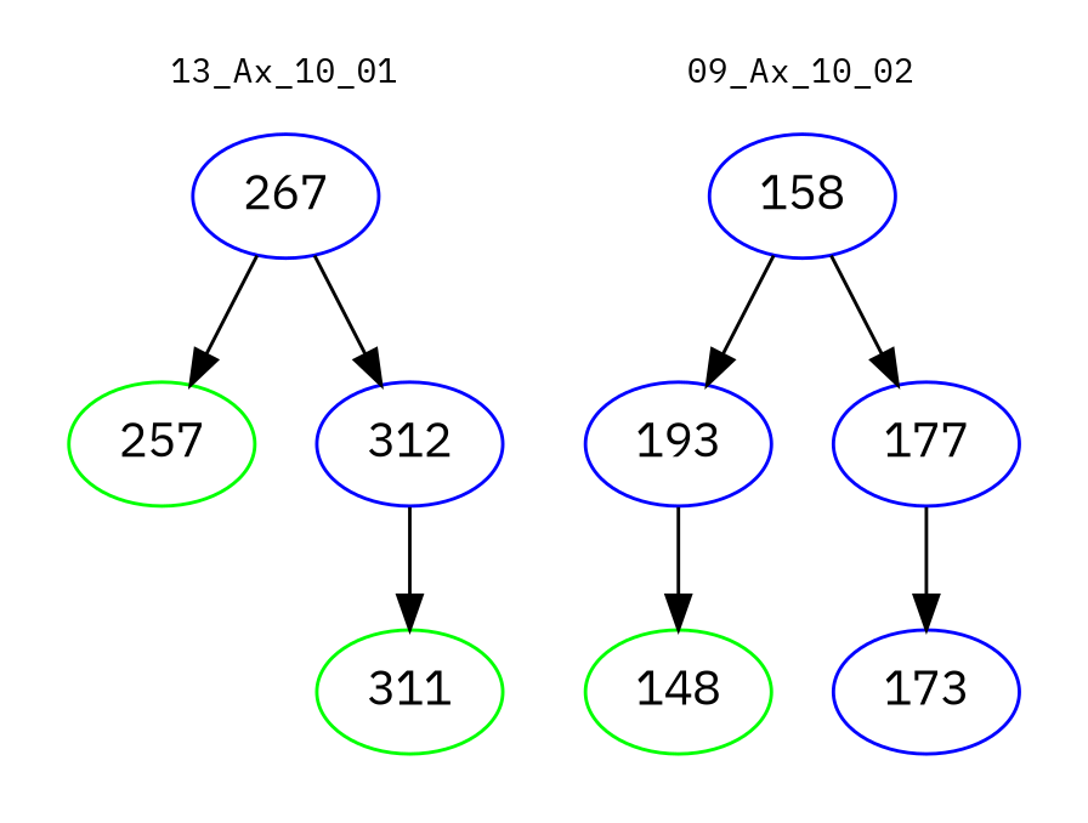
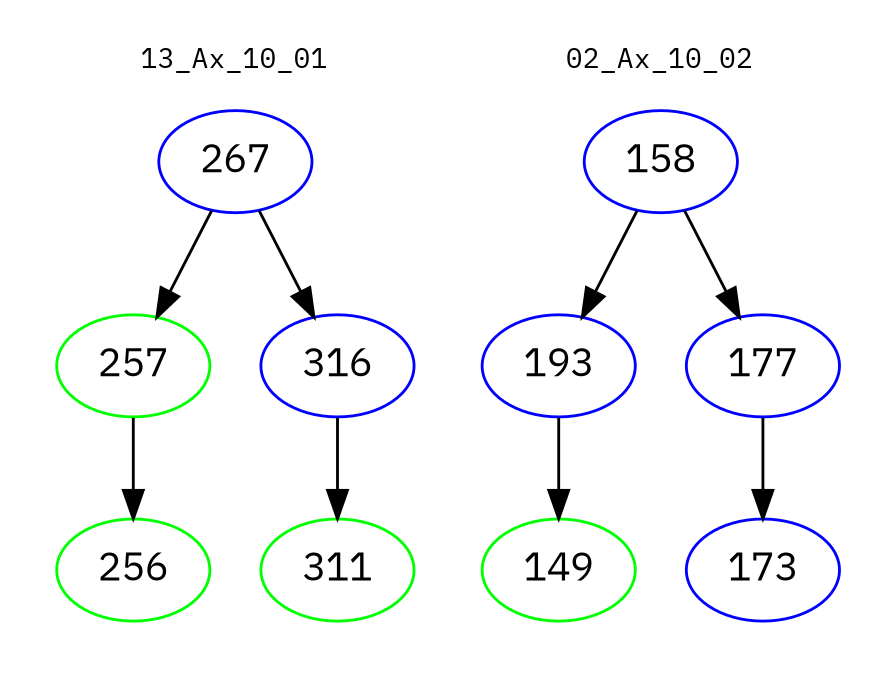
  digraph {
    fontname="IBM Plex Mono"
    node [color=blue fontname="IBM Plex Mono"]
    edge [color=black fontname="IBM Plex Mono"]
    n1 [label=267]
    n2 [color=green label=257]
-   n3 [label=312]
+   n3 [label=316]
+   n4 [color=green label=256]
    n5 [color=green label=311]
    n6 [label=158]
    n7 [label=193]
    n8 [label=177]
-   n9 [color=green label=148]
+   n9 [color=green label=149]
    n10 [label=173]
    subgraph cluster_1 {
      color=white
      fontsize=10
      label="13_Ax_10_01"
      n1
      n2
      n3
+     n4
      n5
    }
    subgraph cluster_2 {
      color=white
      fontsize=10
-     label="09_Ax_10_02"
+     label="02_Ax_10_02"
      n6
      n7
      n8
      n9
      n10
    }
    n1 -> n2
    n1 -> n3
+   n2 -> n4
    n3 -> n5
    n6 -> n7
    n6 -> n8
    n7 -> n9
    n8 -> n10
  }
